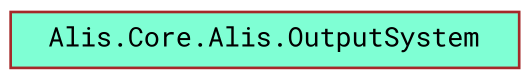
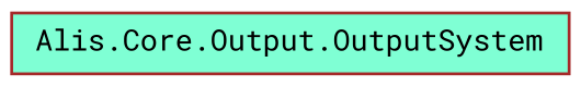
  digraph {
    rankdir=TB
    fontname="Roboto Mono"
-   n1 [color=brown fillcolor=aquamarine fontname="Roboto Mono" fontsize=10 height=0.2 label="Alis.Core.Alis.OutputSystem" shape=record style=filled width=0.4]
+   n1 [color=brown fillcolor=aquamarine fontname="Roboto Mono" fontsize=10 height=0.2 label="Alis.Core.Output.OutputSystem" shape=record style=filled width=0.4]
  }
